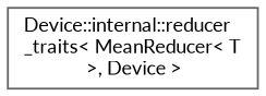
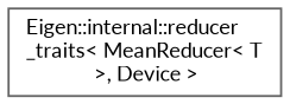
  digraph {
    rankdir=TB
    fontname=Lato
-   n1 [color=grey40 fillcolor=white fontname=Lato fontsize=10 height=0.2 label="Device::internal::reducer\l_traits\< MeanReducer\< T\l \>, Device \>" shape=box style=filled width=0.4]
+   n1 [color=grey40 fillcolor=white fontname=Lato fontsize=10 height=0.2 label="Eigen::internal::reducer\l_traits\< MeanReducer\< T\l \>, Device \>" shape=box style=filled width=0.4]
  }
